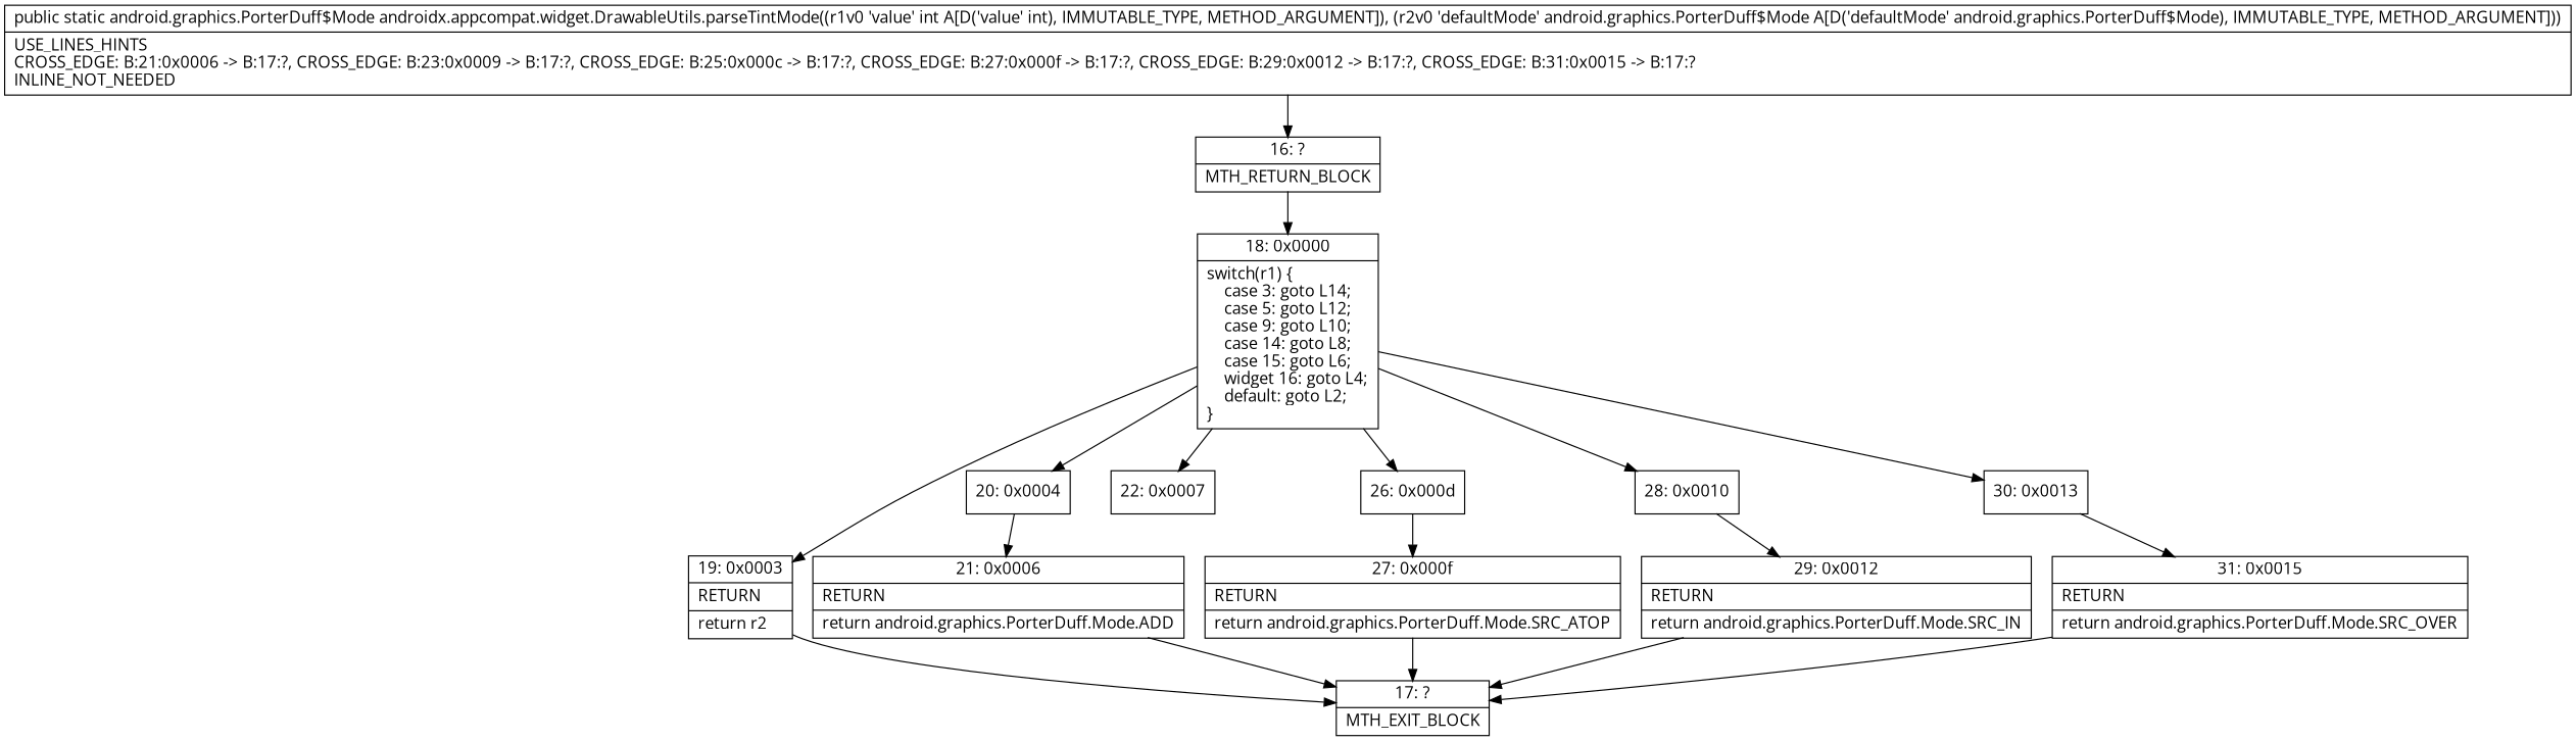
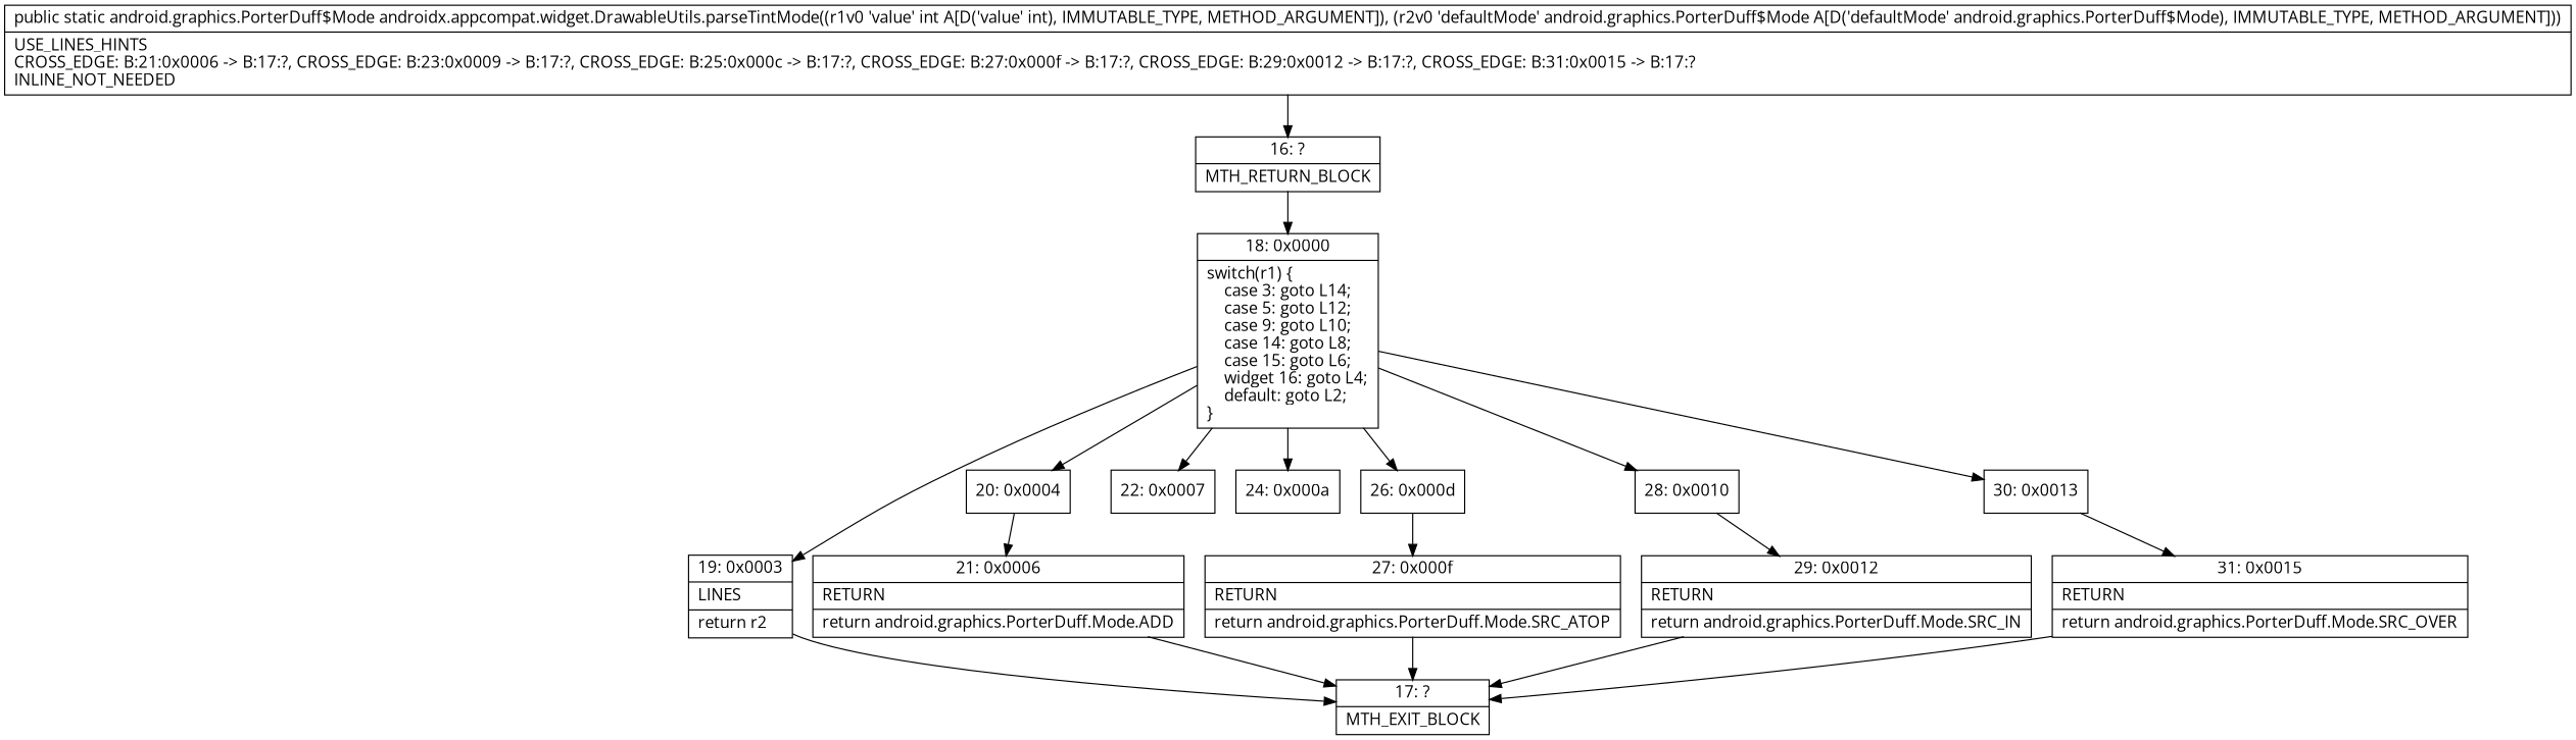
  digraph {
    fontname="Open Sans"
    node [fontname="Open Sans" shape=record]
    edge [fontname="Open Sans"]
    n1 [label="{16\:\ ?|MTH_RETURN_BLOCK\l}"]
    n2 [label="{18\:\ 0x0000|switch(r1) \{\l    case 3: goto L14;\l    case 5: goto L12;\l    case 9: goto L10;\l    case 14: goto L8;\l    case 15: goto L6;\l    widget 16: goto L4;\l    default: goto L2;\l\}\l}"]
-   n3 [label="{19\:\ 0x0003|RETURN\l|return r2\l}"]
+   n3 [label="{19\:\ 0x0003|LINES\l|return r2\l}"]
    n4 [label="{20\:\ 0x0004}"]
    n5 [label="{22\:\ 0x0007}"]
+   n6 [label="{24\:\ 0x000a}"]
    n7 [label="{26\:\ 0x000d}"]
    n8 [label="{28\:\ 0x0010}"]
    n9 [label="{30\:\ 0x0013}"]
    n10 [label="{17\:\ ?|MTH_EXIT_BLOCK\l}"]
    n11 [label="{21\:\ 0x0006|RETURN\l|return android.graphics.PorterDuff.Mode.ADD\l}"]
    n12 [label="{27\:\ 0x000f|RETURN\l|return android.graphics.PorterDuff.Mode.SRC_ATOP\l}"]
    n13 [label="{29\:\ 0x0012|RETURN\l|return android.graphics.PorterDuff.Mode.SRC_IN\l}"]
    n14 [label="{31\:\ 0x0015|RETURN\l|return android.graphics.PorterDuff.Mode.SRC_OVER\l}"]
    n15 [label="{public static android.graphics.PorterDuff$Mode androidx.appcompat.widget.DrawableUtils.parseTintMode((r1v0 'value' int A[D('value' int), IMMUTABLE_TYPE, METHOD_ARGUMENT]), (r2v0 'defaultMode' android.graphics.PorterDuff$Mode A[D('defaultMode' android.graphics.PorterDuff$Mode), IMMUTABLE_TYPE, METHOD_ARGUMENT]))  | USE_LINES_HINTS\lCROSS_EDGE: B:21:0x0006 \-\> B:17:?, CROSS_EDGE: B:23:0x0009 \-\> B:17:?, CROSS_EDGE: B:25:0x000c \-\> B:17:?, CROSS_EDGE: B:27:0x000f \-\> B:17:?, CROSS_EDGE: B:29:0x0012 \-\> B:17:?, CROSS_EDGE: B:31:0x0015 \-\> B:17:?\lINLINE_NOT_NEEDED\l}"]
    n1 -> n2
    n2 -> n3
    n2 -> n4
    n2 -> n5
+   n2 -> n6
    n2 -> n7
    n2 -> n8
    n2 -> n9
    n3 -> n10
    n4 -> n11
    n7 -> n12
    n8 -> n13
    n9 -> n14
    n11 -> n10
    n12 -> n10
    n13 -> n10
    n14 -> n10
    n15 -> n1
  }
